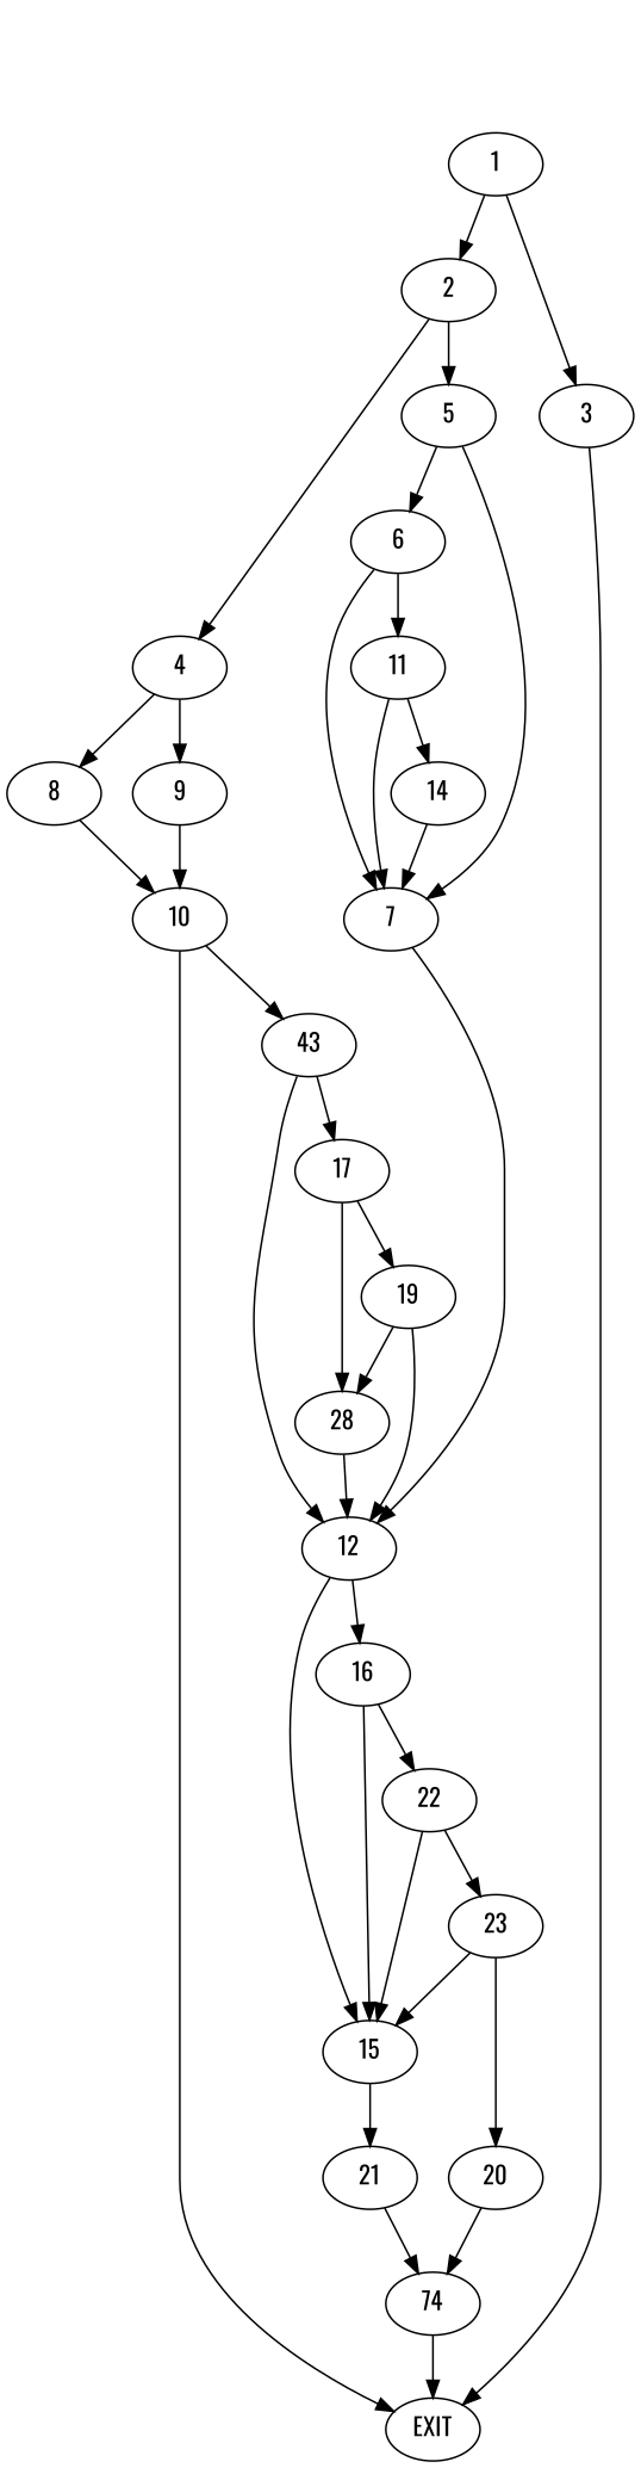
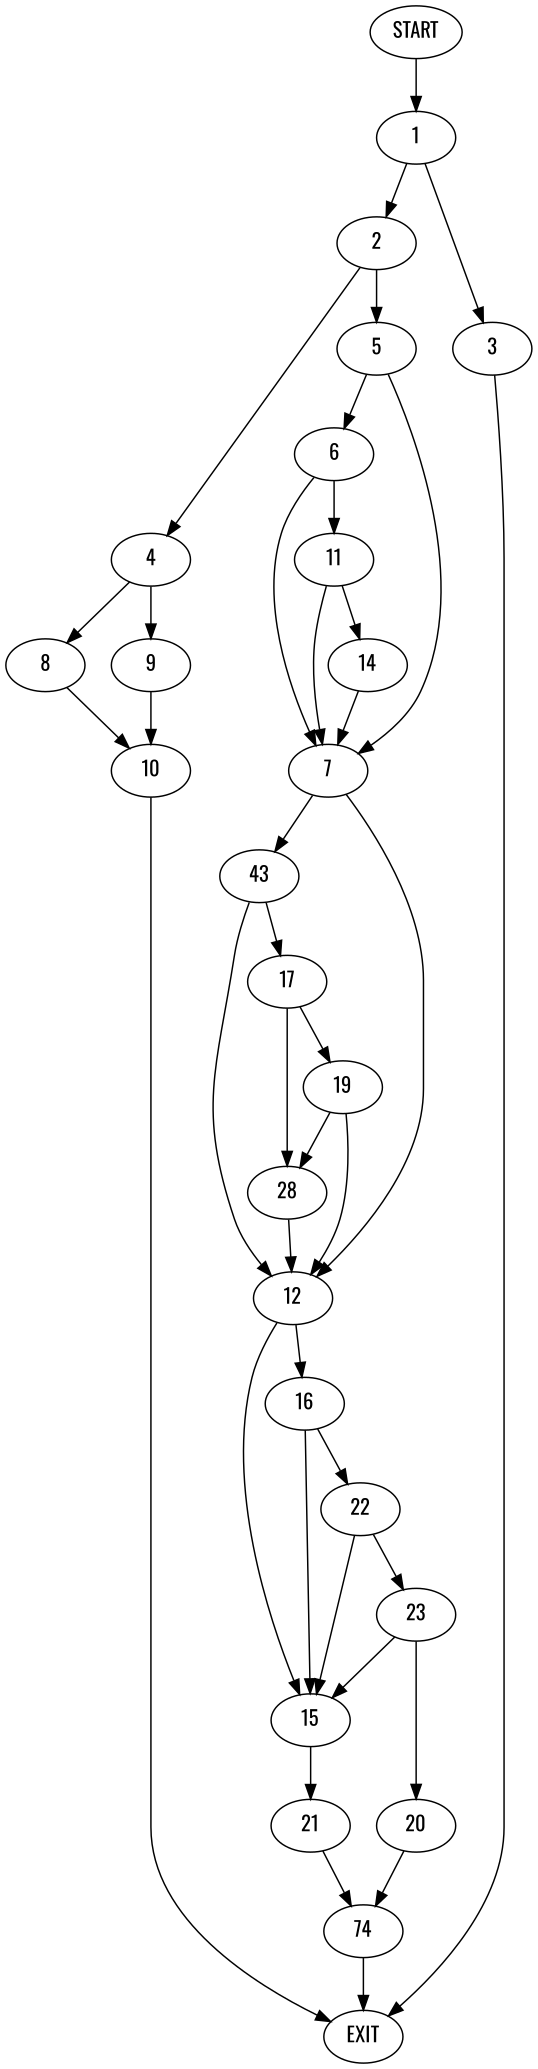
  digraph {
    fontname=Oswald
    node [fontname=Oswald]
    edge [fontname=Oswald]
+   n1 [label=START]
    1
    2
    3
    n5 [label=EXIT]
    4
    5
    8
    9
    6
    7
    10
    11
    12
    n15 [label=43]
    14
    15
    16
    17
    21
    22
    n22 [label=28]
    19
    n24 [label=74]
    20
    23
+   n1 -> 1
    1 -> 2
    1 -> 3
    2 -> 4
    2 -> 5
    3 -> n5
    4 -> 8
    4 -> 9
    5 -> 6
    5 -> 7
    8 -> 10
    9 -> 10
    6 -> 7
    6 -> 11
    7 -> 12
-   10 -> n15
+   7 -> n15
    10 -> n5
    11 -> 7
    11 -> 14
    12 -> 15
    12 -> 16
    n15 -> 12
    n15 -> 17
    14 -> 7
    15 -> 21
    16 -> 15
    16 -> 22
    17 -> n22
    17 -> 19
    21 -> n24
    22 -> 15
    22 -> 23
    n22 -> 12
    19 -> 12
    19 -> n22
    n24 -> n5
    20 -> n24
    23 -> 15
    23 -> 20
  }
